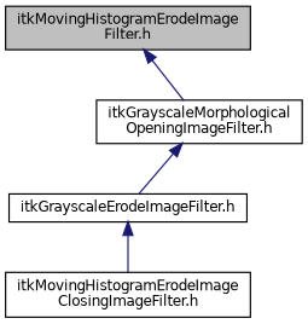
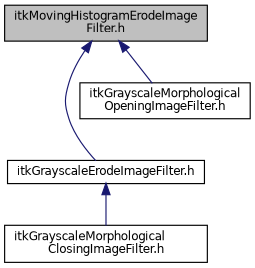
  digraph {
    node [color=black fillcolor=white fontname=Helvetica fontsize=10 shape=record style=filled]
    edge [color=midnightblue dir=back fontname=Helvetica fontsize=10 labelfontname=Helvetica labelfontsize=10 style=solid]
    n1 [fillcolor=grey75 fontcolor=black height=0.2 label="itkMovingHistogramErodeImage\lFilter.h" width=0.4]
    n2 [height=0.2 label="itkGrayscaleErodeImageFilter.h" width=0.4]
    n3 [height=0.2 label="itkGrayscaleMorphological\lOpeningImageFilter.h" width=0.4]
-   n4 [height=0.2 label="itkMovingHistogramErodeImage\lClosingImageFilter.h" width=0.4]
-   n3 -> n2
+   n4 [height=0.2 label="itkGrayscaleMorphological\lClosingImageFilter.h" width=0.4]
+   n1 -> n2
    n1 -> n3
    n2 -> n4
  }
